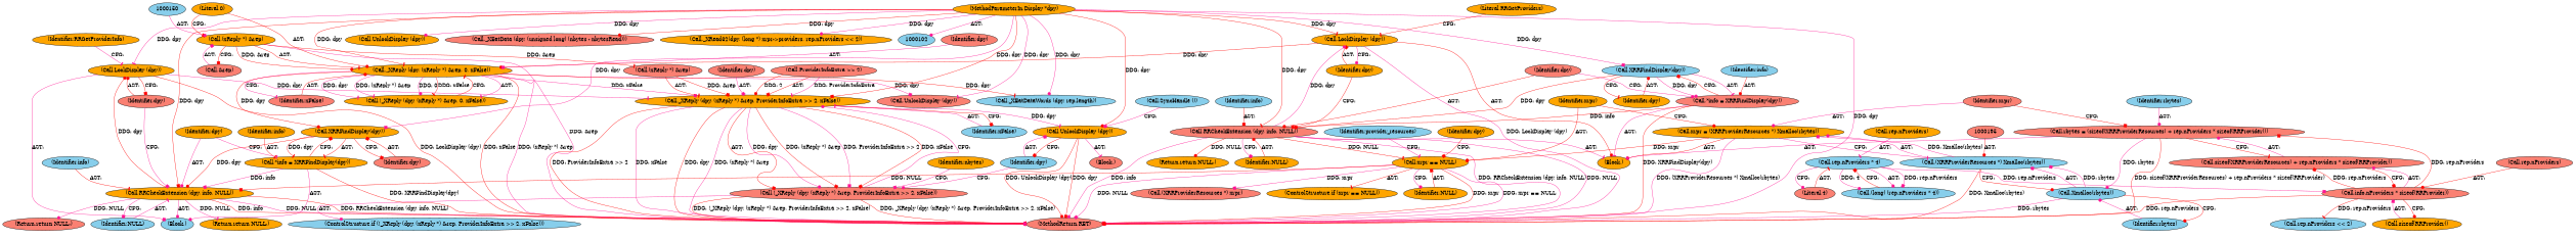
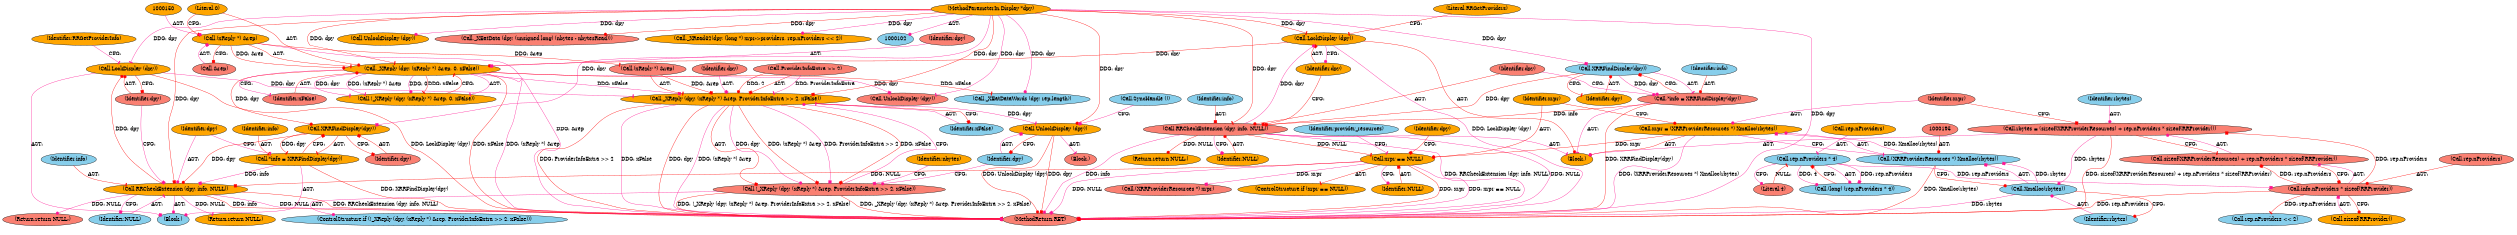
  digraph {
    node [fillcolor=orange style=filled]
    edge [arrowhead=dot color=red]
    n1 [label="(Call,LockDisplay (dpy))"]
    n2 [label="(Call,_XReply (dpy, (xReply *) &rep, ProviderInfoExtra >> 2, xFalse))"]
    n3 [fillcolor=salmon label="(Identifier,dpy)"]
    n4 [fillcolor=salmon label="(MethodReturn,RET)"]
    n5 [fillcolor=skyblue label="(Block,)"]
    n6 [label="(Call,UnlockDisplay (dpy))"]
    n7 [fillcolor=salmon label="(Call,!_XReply (dpy, (xReply *) &rep, ProviderInfoExtra >> 2, xFalse))"]
    n8 [fillcolor=skyblue label="(Identifier,xFalse)"]
    n9 [label="(Call,RRCheckExtension (dpy, info, NULL))"]
    n10 [fillcolor=salmon label="(Return,return NULL;)"]
    n11 [label="(Return,return NULL;)"]
    n12 [fillcolor=skyblue label="(Identifier,NULL)"]
    n13 [label="(Call,XRRFindDisplay(dpy))"]
    n14 [label="(Call,*info = XRRFindDisplay(dpy))"]
    n15 [fillcolor=salmon label="(Identifier,dpy)"]
    n16 [label="(Call,_XReply (dpy, (xReply *) &rep, 0, xFalse))"]
    n17 [fillcolor=salmon label="(Identifier,xFalse)"]
    n18 [fillcolor=salmon label="(Call,UnlockDisplay (dpy))"]
    n19 [fillcolor=skyblue label="(Call,_XEatDataWords (dpy, rep.length))"]
    n20 [label="(Call,!_XReply (dpy, (xReply *) &rep, 0, xFalse))"]
    n21 [label="(Call,LockDisplay (dpy))"]
    n22 [label="(Block,)"]
    n23 [label="(Identifier,dpy)"]
    n24 [fillcolor=salmon label="(Call,RRCheckExtension (dpy, info, NULL))"]
    n25 [label="(Call,xrpr == NULL)"]
    n26 [label="(Identifier,NULL)"]
    n27 [label="(Return,return NULL;)"]
    n28 [fillcolor=salmon label="(Call,(XRRProviderResources *) xrpr)"]
    n29 [label="(ControlStructure,if (xrpr == NULL))"]
    n30 [label="(Identifier,NULL)"]
    n31 [fillcolor=skyblue label="(Call,XRRFindDisplay(dpy))"]
    n32 [fillcolor=salmon label="(Call,*info = XRRFindDisplay(dpy))"]
    n33 [label="(Identifier,dpy)"]
    n34 [label="(MethodParameterIn,Display *dpy)"]
    n35 [label="(Call,UnlockDisplay (dpy))"]
    n36 [fillcolor=salmon label="(Call,_XEatData (dpy, (unsigned long) (nbytes - nbytesRead)))"]
    n37 [label="(Call,_XRead32(dpy, (long *) xrpr->providers, rep.nProviders << 2))"]
    1000102 [fillcolor=skyblue]
    n39 [fillcolor=salmon label="(Block,)"]
    n40 [fillcolor=skyblue label="(Identifier,dpy)"]
    n41 [label="(Call,(xReply *) &rep)"]
    n42 [fillcolor=salmon label="(Call,&rep)"]
    n43 [fillcolor=salmon label="(Call,(xReply *) &rep)"]
    n44 [label="(Call,xrpr = (XRRProviderResources *) Xmalloc(rbytes))"]
    n45 [fillcolor=skyblue label="(Call,(XRRProviderResources *) Xmalloc(rbytes))"]
    n46 [fillcolor=skyblue label="(Call,Xmalloc(rbytes))"]
    n47 [fillcolor=skyblue label="(Identifier,rbytes)"]
    n48 [fillcolor=salmon label="(Call,rbytes = (sizeof(XRRProviderResources) + rep.nProviders * sizeof(RRProvider)))"]
    n49 [fillcolor=salmon label="(Call,sizeof(XRRProviderResources) + rep.nProviders * sizeof(RRProvider))"]
    n50 [fillcolor=salmon label="(Call,info.nProviders * sizeof(RRProvider))"]
    n51 [label="(Call,sizeof(RRProvider))"]
    n52 [fillcolor=skyblue label="(Call,rep.nProviders << 2)"]
    n53 [fillcolor=skyblue label="(Call,rep.nProviders * 4)"]
    n54 [fillcolor=salmon label="(Literal,4)"]
    n55 [fillcolor=skyblue label="(Call,(long) (rep.nProviders * 4))"]
    n56 [fillcolor=skyblue label="(ControlStructure,if (!_XReply (dpy, (xReply *) &rep, ProviderInfoExtra >> 2, xFalse)))"]
    n57 [label="(Identifier,info)"]
    n58 [fillcolor=salmon label="(Call,ProviderInfoExtra >> 2)"]
    n59 [fillcolor=skyblue label="(Identifier,info)"]
    n60 [label="(Identifier,xrpr)"]
    n61 [label="(Literal,0)"]
    n62 [fillcolor=skyblue label="(Identifier,info)"]
    n63 [fillcolor=salmon label="(Identifier,dpy)"]
    n64 [label="(Call,rep.nProviders)"]
    n65 [label="(Identifier,dpy)"]
    n66 [fillcolor=skyblue label="(Identifier,provider_resources)"]
    n67 [label="(Identifier,RRGetProviderInfo)"]
    n68 [fillcolor=salmon label="(Identifier,xrpr)"]
    n69 [fillcolor=salmon label="(Call,rep.nProviders)"]
    n70 [fillcolor=skyblue label="(Call,SyncHandle ())"]
    n71 [label="(Identifier,dpy)"]
    n72 [label="(Identifier,nbytes)"]
    n73 [fillcolor=salmon label="(Identifier,dpy)"]
    n74 [fillcolor=skyblue label="(Identifier,info)"]
    n75 [fillcolor=salmon label="(Identifier,dpy)"]
    n76 [fillcolor=skyblue label="(Identifier,rbytes)"]
    n77 [label="(Literal,RRGetProviders)"]
-   1000150 [fillcolor=skyblue]
+   1000150
    1000195 [fillcolor=salmon]
    n1 -> n2 [arrowhead=tee color=deeppink label="DDG: dpy"]
    n1 -> n3 [arrowhead=box label="CFG: "]
    n1 -> n4 [label="DDG: LockDisplay (dpy)"]
    n1 -> n5 [arrowhead=box color=deeppink label="AST: "]
    n2 -> n4 [label="DDG: dpy"]
    n2 -> n4 [color=deeppink label="DDG: (xReply *) &rep"]
    n2 -> n4 [label="DDG: ProviderInfoExtra >> 2"]
    n2 -> n4 [color=deeppink label="DDG: xFalse"]
    n2 -> n6 [arrowhead=tee color=deeppink label="DDG: dpy"]
    n2 -> n7 [arrowhead=box label="AST: "]
    n2 -> n7 [color=deeppink label="DDG: dpy"]
    n2 -> n7 [arrowhead=box label="DDG: (xReply *) &rep"]
    n2 -> n7 [arrowhead=box color=deeppink label="DDG: ProviderInfoExtra >> 2"]
    n2 -> n7 [arrowhead=box label="DDG: xFalse"]
    n2 -> n8 [arrowhead=box label="CFG: "]
    n3 -> n1 [label="AST: "]
    n3 -> n9 [arrowhead=box color=deeppink label="CFG: "]
    n6 -> n4 [label="DDG: UnlockDisplay (dpy)"]
    n6 -> n4 [arrowhead=box label="DDG: dpy"]
    n6 -> n39 [arrowhead=tee color=deeppink label="AST: "]
    n6 -> n40 [arrowhead=box label="CFG: "]
    n7 -> n2 [color=deeppink label="CFG: "]
    n7 -> n4 [arrowhead=tee label="DDG: _XReply (dpy, (xReply *) &rep, ProviderInfoExtra >> 2, xFalse)"]
    n7 -> n4 [arrowhead=tee label="DDG: !_XReply (dpy, (xReply *) &rep, ProviderInfoExtra >> 2, xFalse)"]
    n7 -> n56 [color=deeppink label="AST: "]
    n8 -> n2 [arrowhead=tee color=deeppink label="AST: "]
    n9 -> n1 [label="DDG: dpy"]
    n9 -> n4 [arrowhead=tee label="DDG: RRCheckExtension (dpy, info, NULL)"]
    n9 -> n4 [arrowhead=tee label="DDG: info"]
    n9 -> n4 [arrowhead=tee color=deeppink label="DDG: NULL"]
    n9 -> n5 [color=deeppink label="AST: "]
    n9 -> n10 [color=deeppink label="DDG: NULL"]
    n9 -> n11 [arrowhead=tee color=deeppink label="DDG: NULL"]
    n9 -> n12 [arrowhead=box color=deeppink label="CFG: "]
    n12 -> n9 [arrowhead=tee color=deeppink label="AST: "]
    n13 -> n9 [label="DDG: dpy"]
    n13 -> n14 [arrowhead=tee label="AST: "]
    n13 -> n14 [arrowhead=tee label="DDG: dpy"]
    n13 -> n15 [arrowhead=box label="CFG: "]
    n14 -> n4 [arrowhead=tee label="DDG: XRRFindDisplay(dpy)"]
    n14 -> n5 [color=deeppink label="AST: "]
    n14 -> n9 [arrowhead=box color=deeppink label="DDG: info"]
    n14 -> n13 [arrowhead=box label="CFG: "]
    n15 -> n13 [arrowhead=box label="AST: "]
    n16 -> n2 [arrowhead=box color=deeppink label="DDG: xFalse"]
    n16 -> n4 [arrowhead=box color=deeppink label="DDG: (xReply *) &rep"]
    n16 -> n4 [arrowhead=tee label="DDG: xFalse"]
    n16 -> n13 [label="DDG: dpy"]
    n16 -> n17 [arrowhead=tee color=deeppink label="CFG: "]
    n16 -> n18 [arrowhead=box color=deeppink label="DDG: dpy"]
-   n16 -> n19 [arrowhead=tee label="DDG: dpy"]
+   n16 -> n19 [arrowhead=tee label="DDG: xFalse"]
    n16 -> n20 [arrowhead=tee color=deeppink label="AST: "]
    n16 -> n20 [arrowhead=tee color=deeppink label="DDG: dpy"]
    n16 -> n20 [arrowhead=tee color=deeppink label="DDG: (xReply *) &rep"]
    n16 -> n20 [color=deeppink label="DDG: 0"]
    n16 -> n20 [arrowhead=tee label="DDG: xFalse"]
    n17 -> n16 [label="AST: "]
    n20 -> n16 [arrowhead=tee label="CFG: "]
    n21 -> n4 [color=deeppink label="DDG: LockDisplay (dpy)"]
    n21 -> n16 [label="DDG: dpy"]
    n21 -> n22 [label="AST: "]
    n21 -> n23 [color=deeppink label="CFG: "]
    n23 -> n21 [arrowhead=box label="AST: "]
    n23 -> n24 [arrowhead=box label="CFG: "]
    n24 -> n4 [color=deeppink label="DDG: RRCheckExtension (dpy, info, NULL)"]
    n24 -> n4 [arrowhead=box color=deeppink label="DDG: NULL"]
    n24 -> n4 [color=deeppink label="DDG: info"]
    n24 -> n21 [color=deeppink label="DDG: dpy"]
    n24 -> n22 [arrowhead=tee color=deeppink label="AST: "]
    n24 -> n25 [arrowhead=tee label="DDG: NULL"]
    n24 -> n26 [arrowhead=box color=deeppink label="CFG: "]
    n24 -> n27 [label="DDG: NULL"]
    n25 -> n4 [arrowhead=box color=deeppink label="DDG: NULL"]
    n25 -> n4 [arrowhead=box label="DDG: xrpr"]
    n25 -> n4 [arrowhead=box color=deeppink label="DDG: xrpr == NULL"]
    n25 -> n9 [arrowhead=box label="DDG: NULL"]
    n25 -> n28 [arrowhead=box color=deeppink label="DDG: xrpr"]
    n25 -> n29 [arrowhead=tee label="AST: "]
    n25 -> n30 [color=deeppink label="CFG: "]
    n26 -> n24 [label="AST: "]
    n30 -> n25 [arrowhead=box label="AST: "]
    n31 -> n24 [label="DDG: dpy"]
    n31 -> n32 [arrowhead=tee color=deeppink label="AST: "]
    n31 -> n32 [color=deeppink label="DDG: dpy"]
    n31 -> n33 [arrowhead=tee label="CFG: "]
    n32 -> n4 [label="DDG: XRRFindDisplay(dpy)"]
    n32 -> n22 [arrowhead=tee color=deeppink label="AST: "]
    n32 -> n24 [arrowhead=tee label="DDG: info"]
    n32 -> n31 [arrowhead=box label="CFG: "]
    n33 -> n31 [label="AST: "]
    n34 -> n1 [arrowhead=tee color=deeppink label="DDG: dpy"]
    n34 -> n2 [arrowhead=box label="DDG: dpy"]
    n34 -> n4 [arrowhead=box color=deeppink label="DDG: dpy"]
    n34 -> n6 [label="DDG: dpy"]
    n34 -> n9 [arrowhead=box label="DDG: dpy"]
    n34 -> n13 [arrowhead=box color=deeppink label="DDG: dpy"]
    n34 -> n16 [arrowhead=tee label="DDG: dpy"]
    n34 -> n18 [arrowhead=tee color=deeppink label="DDG: dpy"]
    n34 -> n19 [color=deeppink label="DDG: dpy"]
    n34 -> n21 [arrowhead=tee label="DDG: dpy"]
    n34 -> n24 [arrowhead=tee label="DDG: dpy"]
    n34 -> n31 [arrowhead=box color=deeppink label="DDG: dpy"]
    n34 -> n35 [color=deeppink label="DDG: dpy"]
    n34 -> n36 [label="DDG: dpy"]
    n34 -> n37 [color=deeppink label="DDG: dpy"]
    n34 -> 1000102 [color=deeppink label="AST: "]
    n40 -> n6 [arrowhead=box color=deeppink label="AST: "]
    n40 -> n7 [color=deeppink label="CFG: "]
    n41 -> n4 [arrowhead=box color=deeppink label="DDG: &rep"]
    n41 -> n16 [arrowhead=tee label="AST: "]
    n41 -> n16 [label="DDG: &rep"]
    n41 -> n42 [arrowhead=box label="CFG: "]
    n41 -> n43 [arrowhead=tee label="DDG: &rep"]
    n42 -> n41 [arrowhead=box color=deeppink label="AST: "]
    n43 -> n2 [arrowhead=tee label="AST: "]
    n43 -> n2 [arrowhead=box label="DDG: &rep"]
    n44 -> n4 [arrowhead=tee color=deeppink label="DDG: (XRRProviderResources *) Xmalloc(rbytes)"]
    n44 -> n22 [label="AST: "]
    n44 -> n25 [label="DDG: xrpr"]
    n44 -> n45 [arrowhead=tee color=deeppink label="CFG: "]
    n45 -> n4 [label="DDG: Xmalloc(rbytes)"]
    n45 -> n44 [color=deeppink label="AST: "]
    n45 -> n44 [arrowhead=box color=deeppink label="DDG: Xmalloc(rbytes)"]
    n45 -> n46 [label="CFG: "]
    n46 -> n4 [color=deeppink label="DDG: rbytes"]
    n46 -> n45 [arrowhead=box color=deeppink label="AST: "]
    n46 -> n45 [arrowhead=box color=deeppink label="DDG: rbytes"]
    n46 -> n47 [label="CFG: "]
    n47 -> n46 [color=deeppink label="AST: "]
    n48 -> n4 [arrowhead=box label="DDG: sizeof(XRRProviderResources) + rep.nProviders * sizeof(RRProvider)"]
    n48 -> n22 [color=deeppink label="AST: "]
    n48 -> n46 [color=deeppink label="DDG: rbytes"]
    n48 -> n49 [arrowhead=tee label="CFG: "]
    n49 -> n48 [color=deeppink label="AST: "]
    n49 -> n50 [arrowhead=box label="CFG: "]
    n50 -> n4 [label="DDG: rep.nProviders"]
    n50 -> n48 [arrowhead=box label="DDG: rep.nProviders"]
    n50 -> n49 [color=deeppink label="AST: "]
    n50 -> n49 [arrowhead=box label="DDG: rep.nProviders"]
    n50 -> n51 [label="CFG: "]
    n50 -> n52 [arrowhead=tee label="DDG: rep.nProviders"]
    n51 -> n50 [arrowhead=box color=deeppink label="AST: "]
    n53 -> n50 [arrowhead=box color=deeppink label="DDG: rep.nProviders"]
    n53 -> n54 [color=deeppink label="CFG: "]
    n53 -> n55 [color=deeppink label="AST: "]
    n53 -> n55 [arrowhead=box color=deeppink label="DDG: rep.nProviders"]
    n53 -> n55 [color=deeppink label="DDG: 4"]
-   n54 -> n53 [arrowhead=tee label="AST: "]
+   n54 -> n53 [arrowhead=tee label="NULL: "]
    n55 -> n53 [arrowhead=box label="CFG: "]
    n57 -> n14 [arrowhead=tee label="AST: "]
    n58 -> n2 [arrowhead=box label="AST: "]
    n58 -> n2 [arrowhead=tee color=deeppink label="DDG: ProviderInfoExtra"]
    n58 -> n2 [label="DDG: 2"]
    n59 -> n24 [arrowhead=box label="AST: "]
    n60 -> n25 [label="AST: "]
    n60 -> n44 [label="CFG: "]
    n61 -> n16 [label="AST: "]
    n61 -> n41 [arrowhead=box label="CFG: "]
    n62 -> n32 [label="AST: "]
    n63 -> n24 [label="AST: "]
    n63 -> n32 [color=deeppink label="CFG: "]
    n64 -> n53 [arrowhead=tee color=deeppink label="AST: "]
    n65 -> n9 [color=deeppink label="AST: "]
    n65 -> n14 [arrowhead=tee color=deeppink label="CFG: "]
    n66 -> n25 [arrowhead=tee color=deeppink label="CFG: "]
    n67 -> n1 [arrowhead=tee color=deeppink label="CFG: "]
    n68 -> n44 [color=deeppink label="AST: "]
    n68 -> n48 [arrowhead=box label="CFG: "]
    n69 -> n50 [label="AST: "]
    n70 -> n6 [arrowhead=box color=deeppink label="CFG: "]
    n71 -> n25 [arrowhead=box label="CFG: "]
    n72 -> n7 [arrowhead=box color=deeppink label="CFG: "]
    n73 -> n16 [arrowhead=box color=deeppink label="AST: "]
    n74 -> n9 [arrowhead=tee label="AST: "]
    n75 -> n2 [arrowhead=box color=deeppink label="AST: "]
    n76 -> n48 [color=deeppink label="AST: "]
    n77 -> n21 [arrowhead=tee label="CFG: "]
    1000150 -> n41 [color=deeppink label="AST: "]
    1000195 -> n45 [label="AST: "]
  }
